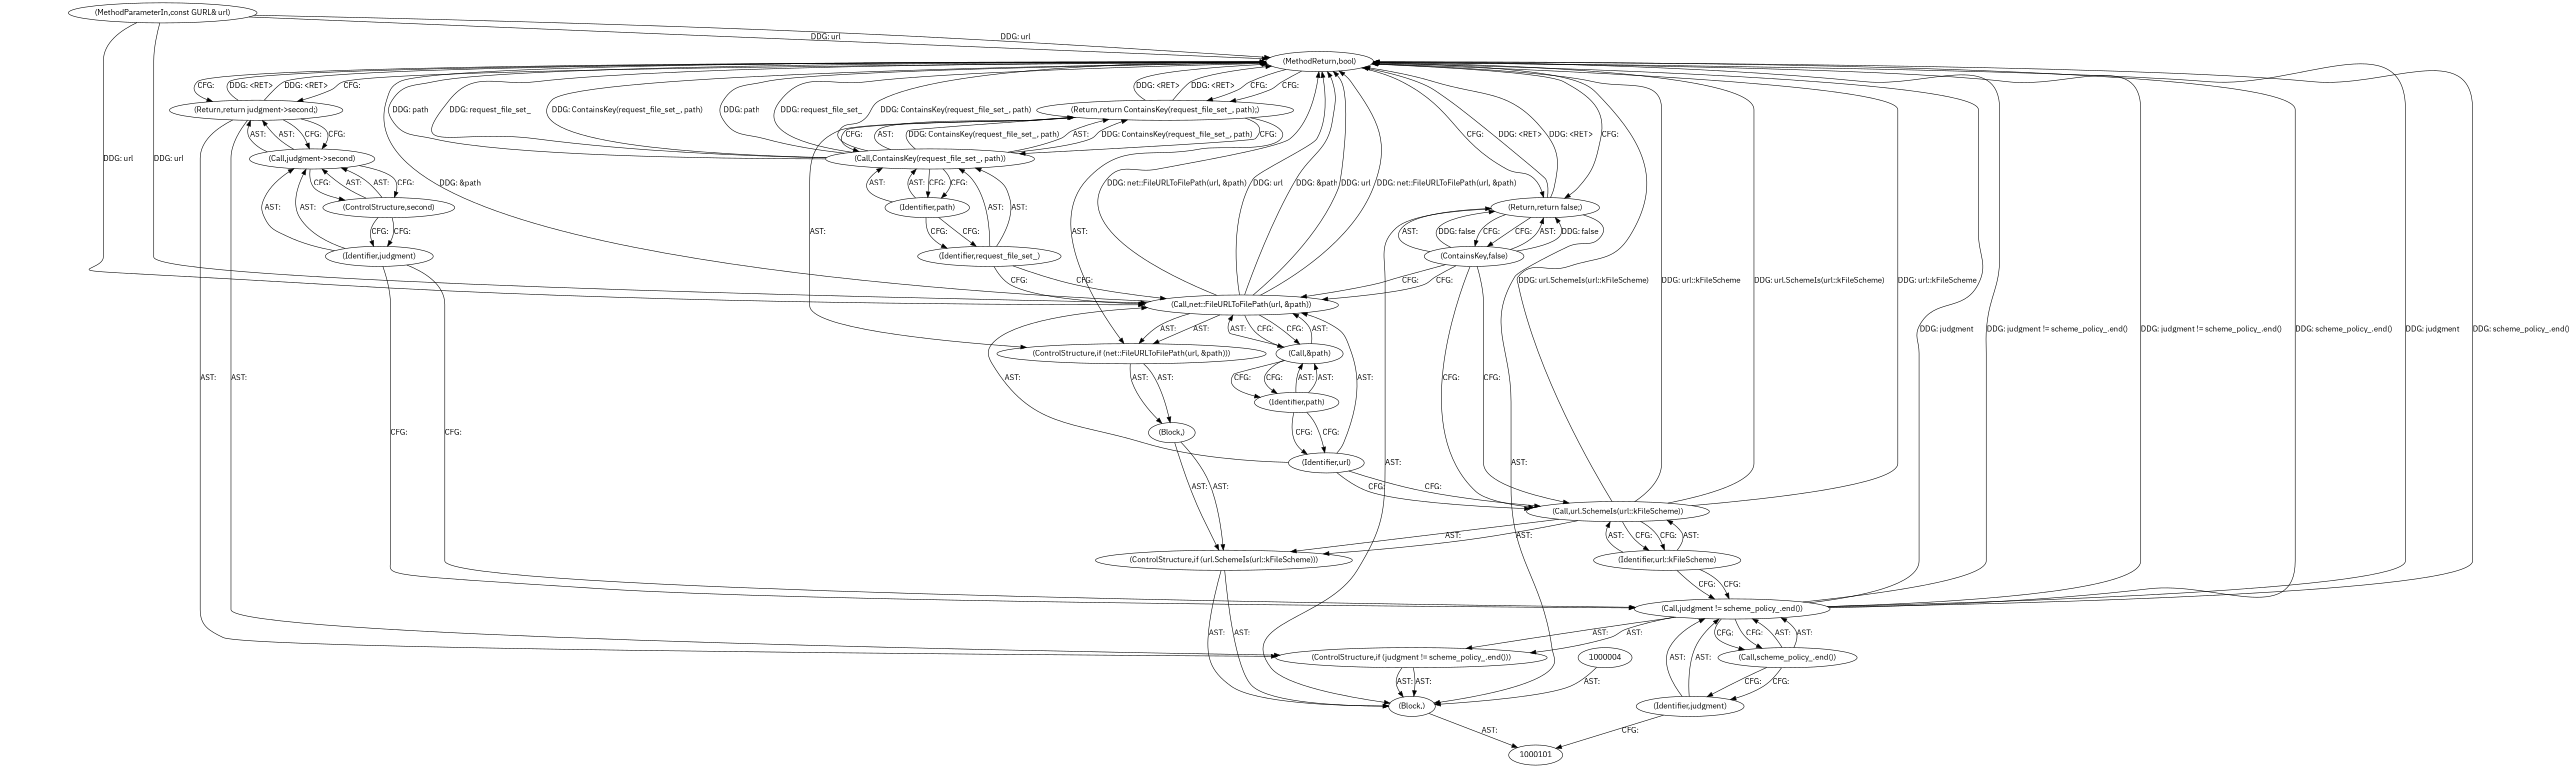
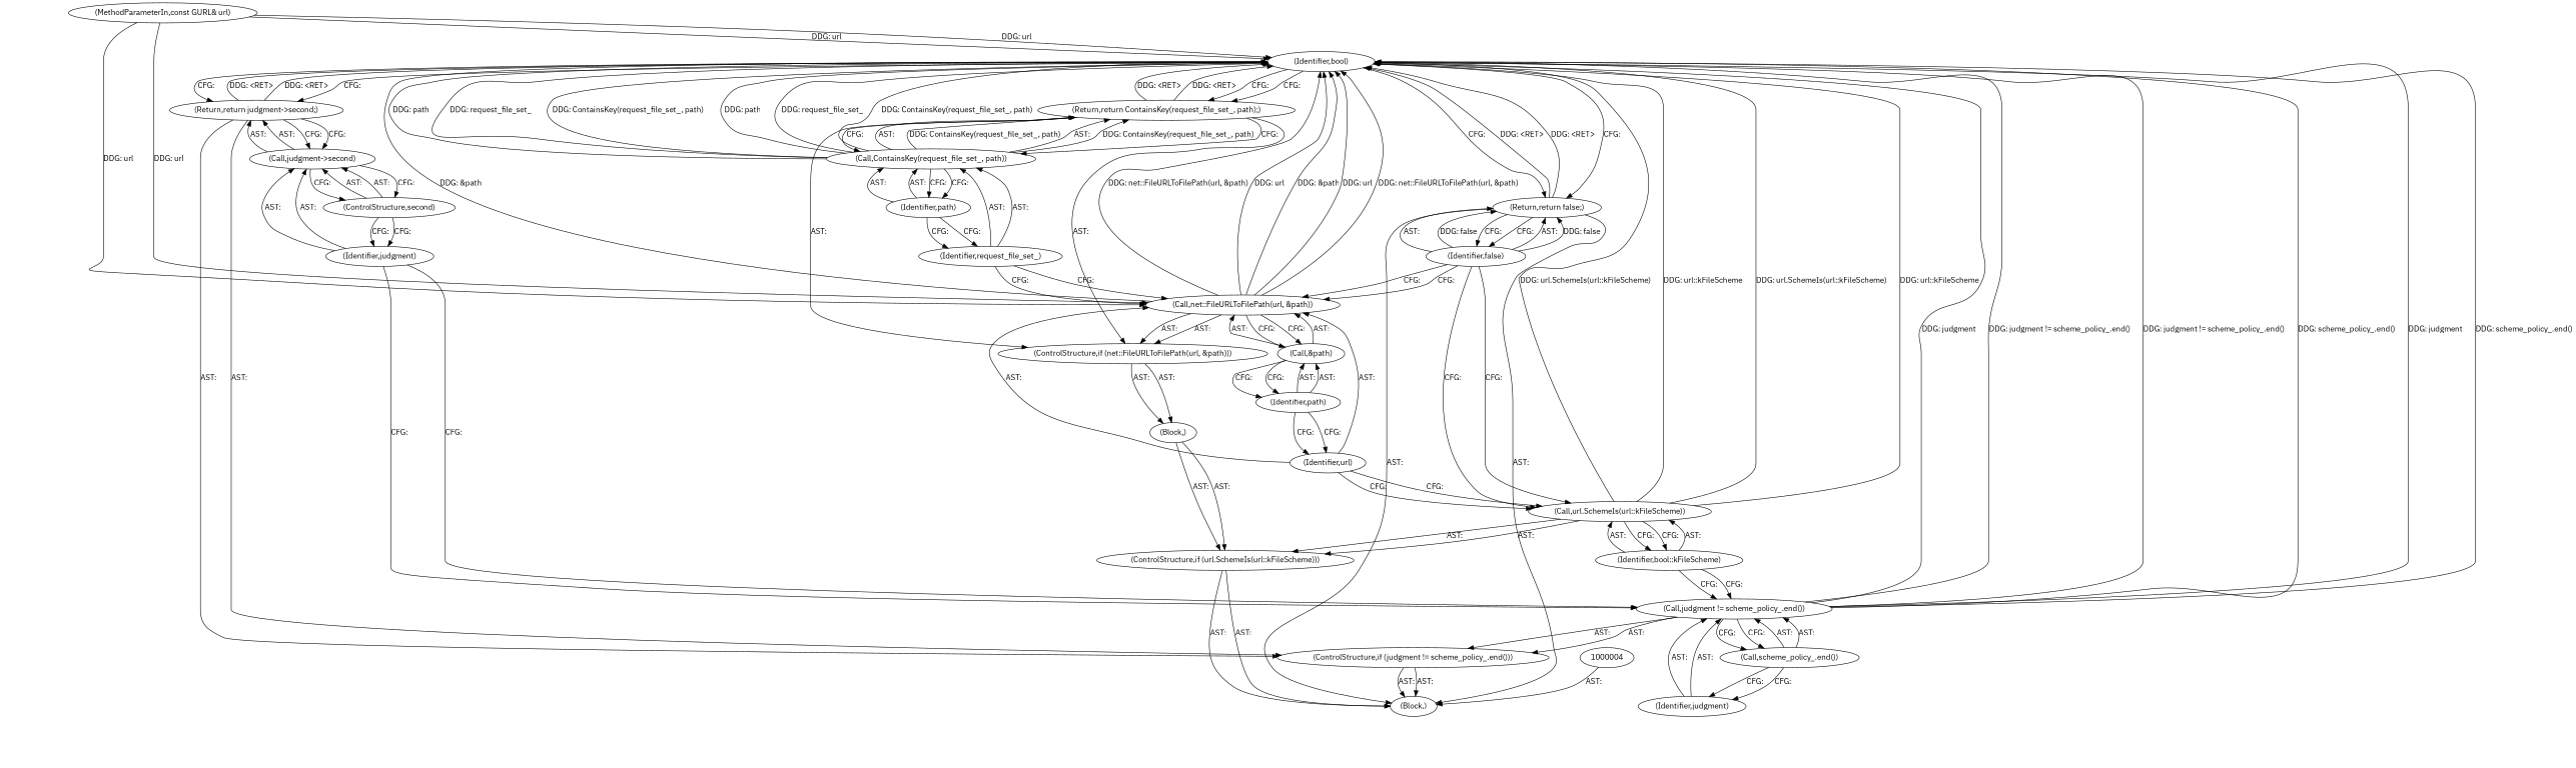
  digraph {
    fontname="IBM Plex Sans"
    node [fontname="IBM Plex Sans"]
    edge [fontname="IBM Plex Sans"]
    n1 [label="(MethodParameterIn,const GURL& url)"]
-   n2 [label="(MethodReturn,bool)"]
+   n2 [label="(Identifier,bool)"]
    n3 [label="(Call,net::FileURLToFilePath(url, &path))"]
    n4 [label="(Return,return false;)"]
    n5 [label="(Return,return judgment->second;)"]
    n6 [label="(Return,return ContainsKey(request_file_set_, path);)"]
    n7 [label="(Call,&path)"]
    n8 [label="(ControlStructure,if (net::FileURLToFilePath(url, &path)))"]
    n9 [label="(Block,)"]
-   n10 [label="(ContainsKey,false)"]
+   n10 [label="(Identifier,false)"]
    n11 [label="(ControlStructure,if (judgment != scheme_policy_.end()))"]
    n12 [label="(Call,judgment->second)"]
    n13 [label="(Call,ContainsKey(request_file_set_, path))"]
-   1000101
    n15 [label="(Call,url.SchemeIs(url::kFileScheme))"]
-   n16 [label="(Identifier,url::kFileScheme)"]
+   n16 [label="(Identifier,bool::kFileScheme)"]
    n17 [label="(ControlStructure,if (url.SchemeIs(url::kFileScheme)))"]
    n18 [label="(Call,scheme_policy_.end())"]
    n19 [label="(Call,judgment != scheme_policy_.end())"]
    n20 [label="(Identifier,judgment)"]
    n21 [label="(ControlStructure,second)"]
    n22 [label="(Identifier,judgment)"]
    n23 [label="(Block,)"]
    n24 [label="(Identifier,path)"]
    n25 [label="(Identifier,url)"]
    n26 [label="(Identifier,path)"]
    n27 [label="(Identifier,request_file_set_)"]
    n28 [label=1000004]
    n1 -> n2 [label="DDG: url"]
    n1 -> n2 [label="DDG: url"]
    n1 -> n3 [label="DDG: url"]
    n1 -> n3 [label="DDG: url"]
    n2 -> n4 [label="CFG: "]
    n2 -> n4 [label="CFG: "]
    n2 -> n5 [label="CFG: "]
    n2 -> n5 [label="CFG: "]
    n2 -> n6 [label="CFG: "]
    n2 -> n6 [label="CFG: "]
    n3 -> n2 [label="DDG: url"]
    n3 -> n2 [label="DDG: net::FileURLToFilePath(url, &path)"]
    n3 -> n2 [label="DDG: &path"]
    n3 -> n2 [label="DDG: url"]
    n3 -> n2 [label="DDG: net::FileURLToFilePath(url, &path)"]
    n3 -> n2 [label="DDG: &path"]
    n3 -> n7 [label="CFG: "]
    n3 -> n7 [label="CFG: "]
    n3 -> n8 [label="AST: "]
    n3 -> n8 [label="AST: "]
    n4 -> n2 [label="DDG: <RET>"]
    n4 -> n2 [label="DDG: <RET>"]
    n4 -> n9 [label="AST: "]
    n4 -> n9 [label="AST: "]
    n4 -> n10 [label="CFG: "]
    n4 -> n10 [label="CFG: "]
    n5 -> n2 [label="DDG: <RET>"]
    n5 -> n2 [label="DDG: <RET>"]
    n5 -> n11 [label="AST: "]
    n5 -> n11 [label="AST: "]
    n5 -> n12 [label="CFG: "]
    n5 -> n12 [label="CFG: "]
    n6 -> n2 [label="DDG: <RET>"]
    n6 -> n2 [label="DDG: <RET>"]
    n6 -> n8 [label="AST: "]
    n6 -> n8 [label="AST: "]
    n6 -> n13 [label="CFG: "]
    n6 -> n13 [label="CFG: "]
    n7 -> n3 [label="AST: "]
    n7 -> n3 [label="AST: "]
    n7 -> n24 [label="CFG: "]
    n7 -> n24 [label="CFG: "]
    n8 -> n23 [label="AST: "]
    n8 -> n23 [label="AST: "]
-   n9 -> 1000101 [label="AST: "]
    n10 -> n3 [label="CFG: "]
    n10 -> n3 [label="CFG: "]
    n10 -> n4 [label="AST: "]
    n10 -> n4 [label="DDG: false"]
    n10 -> n4 [label="AST: "]
    n10 -> n4 [label="DDG: false"]
    n10 -> n15 [label="CFG: "]
    n10 -> n15 [label="CFG: "]
    n11 -> n9 [label="AST: "]
    n11 -> n9 [label="AST: "]
    n12 -> n5 [label="AST: "]
    n12 -> n5 [label="AST: "]
    n12 -> n21 [label="CFG: "]
    n12 -> n21 [label="CFG: "]
    n13 -> n2 [label="DDG: path"]
    n13 -> n2 [label="DDG: request_file_set_"]
    n13 -> n2 [label="DDG: ContainsKey(request_file_set_, path)"]
    n13 -> n2 [label="DDG: path"]
    n13 -> n2 [label="DDG: request_file_set_"]
    n13 -> n2 [label="DDG: ContainsKey(request_file_set_, path)"]
    n13 -> n6 [label="AST: "]
    n13 -> n6 [label="DDG: ContainsKey(request_file_set_, path)"]
    n13 -> n6 [label="AST: "]
    n13 -> n6 [label="DDG: ContainsKey(request_file_set_, path)"]
    n13 -> n26 [label="CFG: "]
    n13 -> n26 [label="CFG: "]
    n15 -> n2 [label="DDG: url.SchemeIs(url::kFileScheme)"]
    n15 -> n2 [label="DDG: url::kFileScheme"]
    n15 -> n2 [label="DDG: url.SchemeIs(url::kFileScheme)"]
    n15 -> n2 [label="DDG: url::kFileScheme"]
    n15 -> n16 [label="CFG: "]
    n15 -> n16 [label="CFG: "]
    n15 -> n17 [label="AST: "]
    n15 -> n17 [label="AST: "]
    n16 -> n15 [label="AST: "]
    n16 -> n15 [label="AST: "]
    n16 -> n19 [label="CFG: "]
    n16 -> n19 [label="CFG: "]
    n17 -> n9 [label="AST: "]
    n17 -> n9 [label="AST: "]
    n18 -> n19 [label="AST: "]
    n18 -> n19 [label="AST: "]
    n18 -> n20 [label="CFG: "]
    n18 -> n20 [label="CFG: "]
    n19 -> n2 [label="DDG: scheme_policy_.end()"]
    n19 -> n2 [label="DDG: judgment"]
    n19 -> n2 [label="DDG: judgment != scheme_policy_.end()"]
    n19 -> n2 [label="DDG: scheme_policy_.end()"]
    n19 -> n2 [label="DDG: judgment"]
    n19 -> n2 [label="DDG: judgment != scheme_policy_.end()"]
    n19 -> n11 [label="AST: "]
    n19 -> n11 [label="AST: "]
    n19 -> n18 [label="CFG: "]
    n19 -> n18 [label="CFG: "]
-   n20 -> 1000101 [label="CFG: "]
    n20 -> n19 [label="AST: "]
    n20 -> n19 [label="AST: "]
    n21 -> n12 [label="AST: "]
    n21 -> n12 [label="AST: "]
    n21 -> n22 [label="CFG: "]
    n21 -> n22 [label="CFG: "]
    n22 -> n12 [label="AST: "]
    n22 -> n12 [label="AST: "]
    n22 -> n19 [label="CFG: "]
    n22 -> n19 [label="CFG: "]
    n23 -> n17 [label="AST: "]
    n23 -> n17 [label="AST: "]
    n24 -> n7 [label="AST: "]
    n24 -> n7 [label="AST: "]
    n24 -> n25 [label="CFG: "]
    n24 -> n25 [label="CFG: "]
    n25 -> n3 [label="AST: "]
    n25 -> n3 [label="AST: "]
    n25 -> n15 [label="CFG: "]
    n25 -> n15 [label="CFG: "]
    n26 -> n13 [label="AST: "]
    n26 -> n13 [label="AST: "]
    n26 -> n27 [label="CFG: "]
    n26 -> n27 [label="CFG: "]
    n27 -> n3 [label="CFG: "]
    n27 -> n3 [label="CFG: "]
    n27 -> n13 [label="AST: "]
    n27 -> n13 [label="AST: "]
    n28 -> n9 [label="AST: "]
  }
